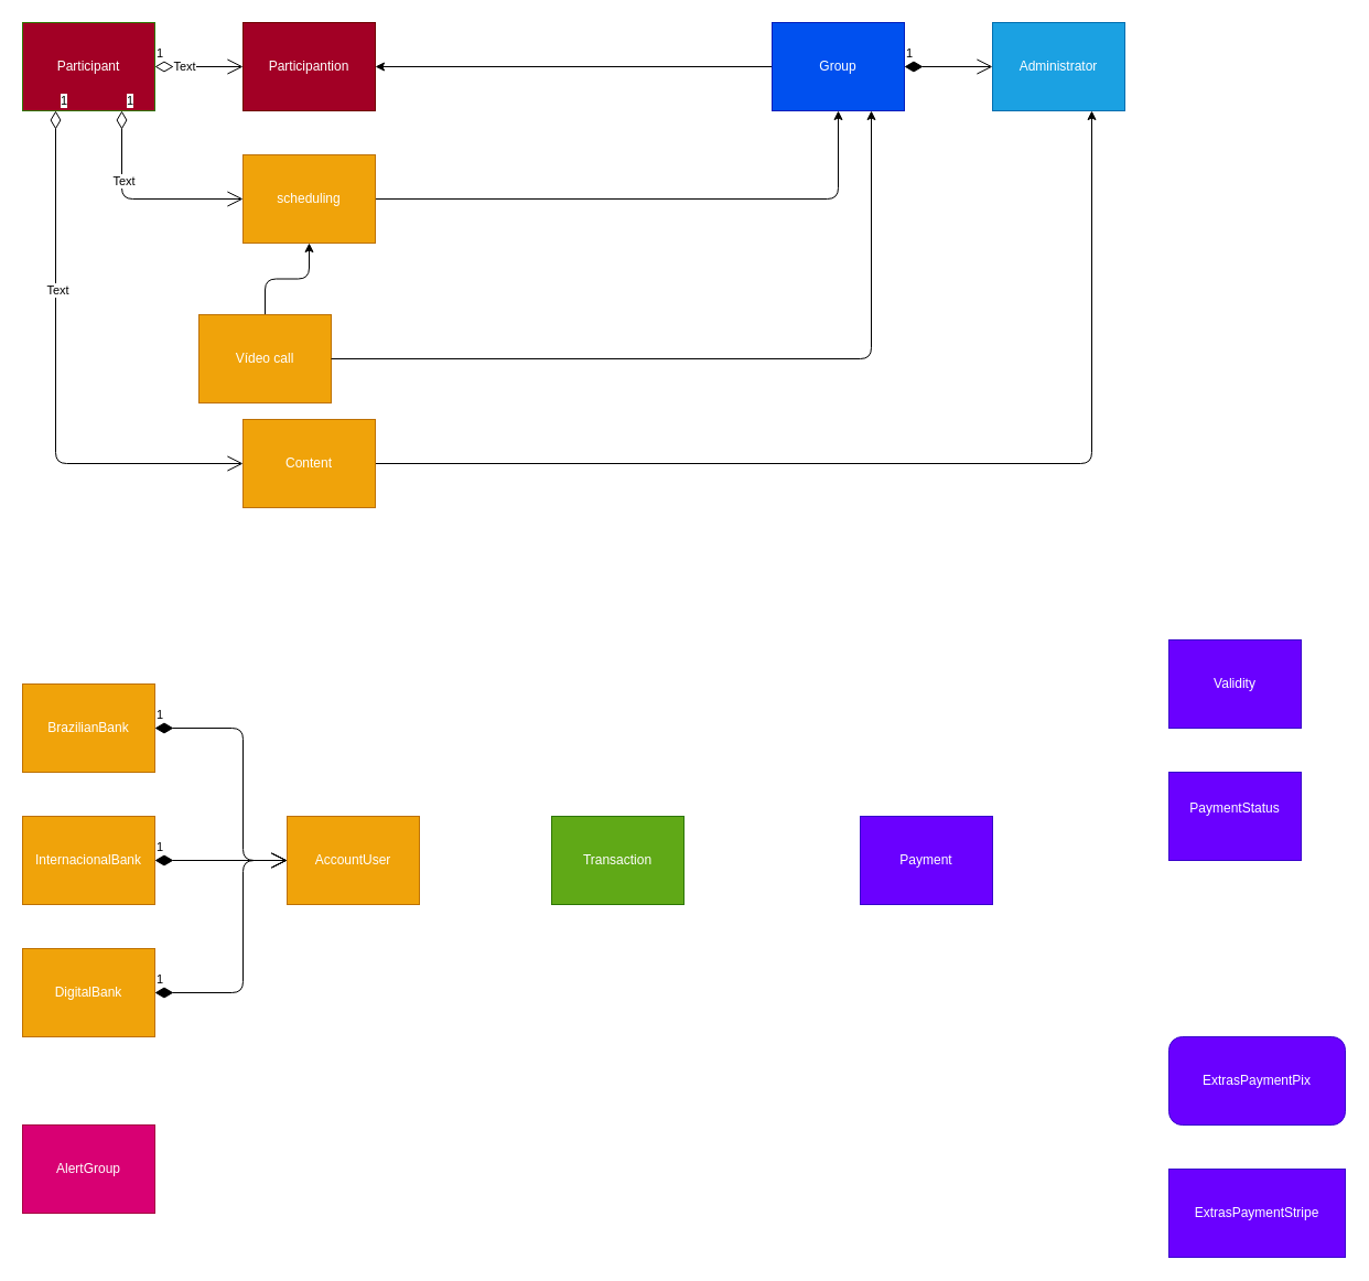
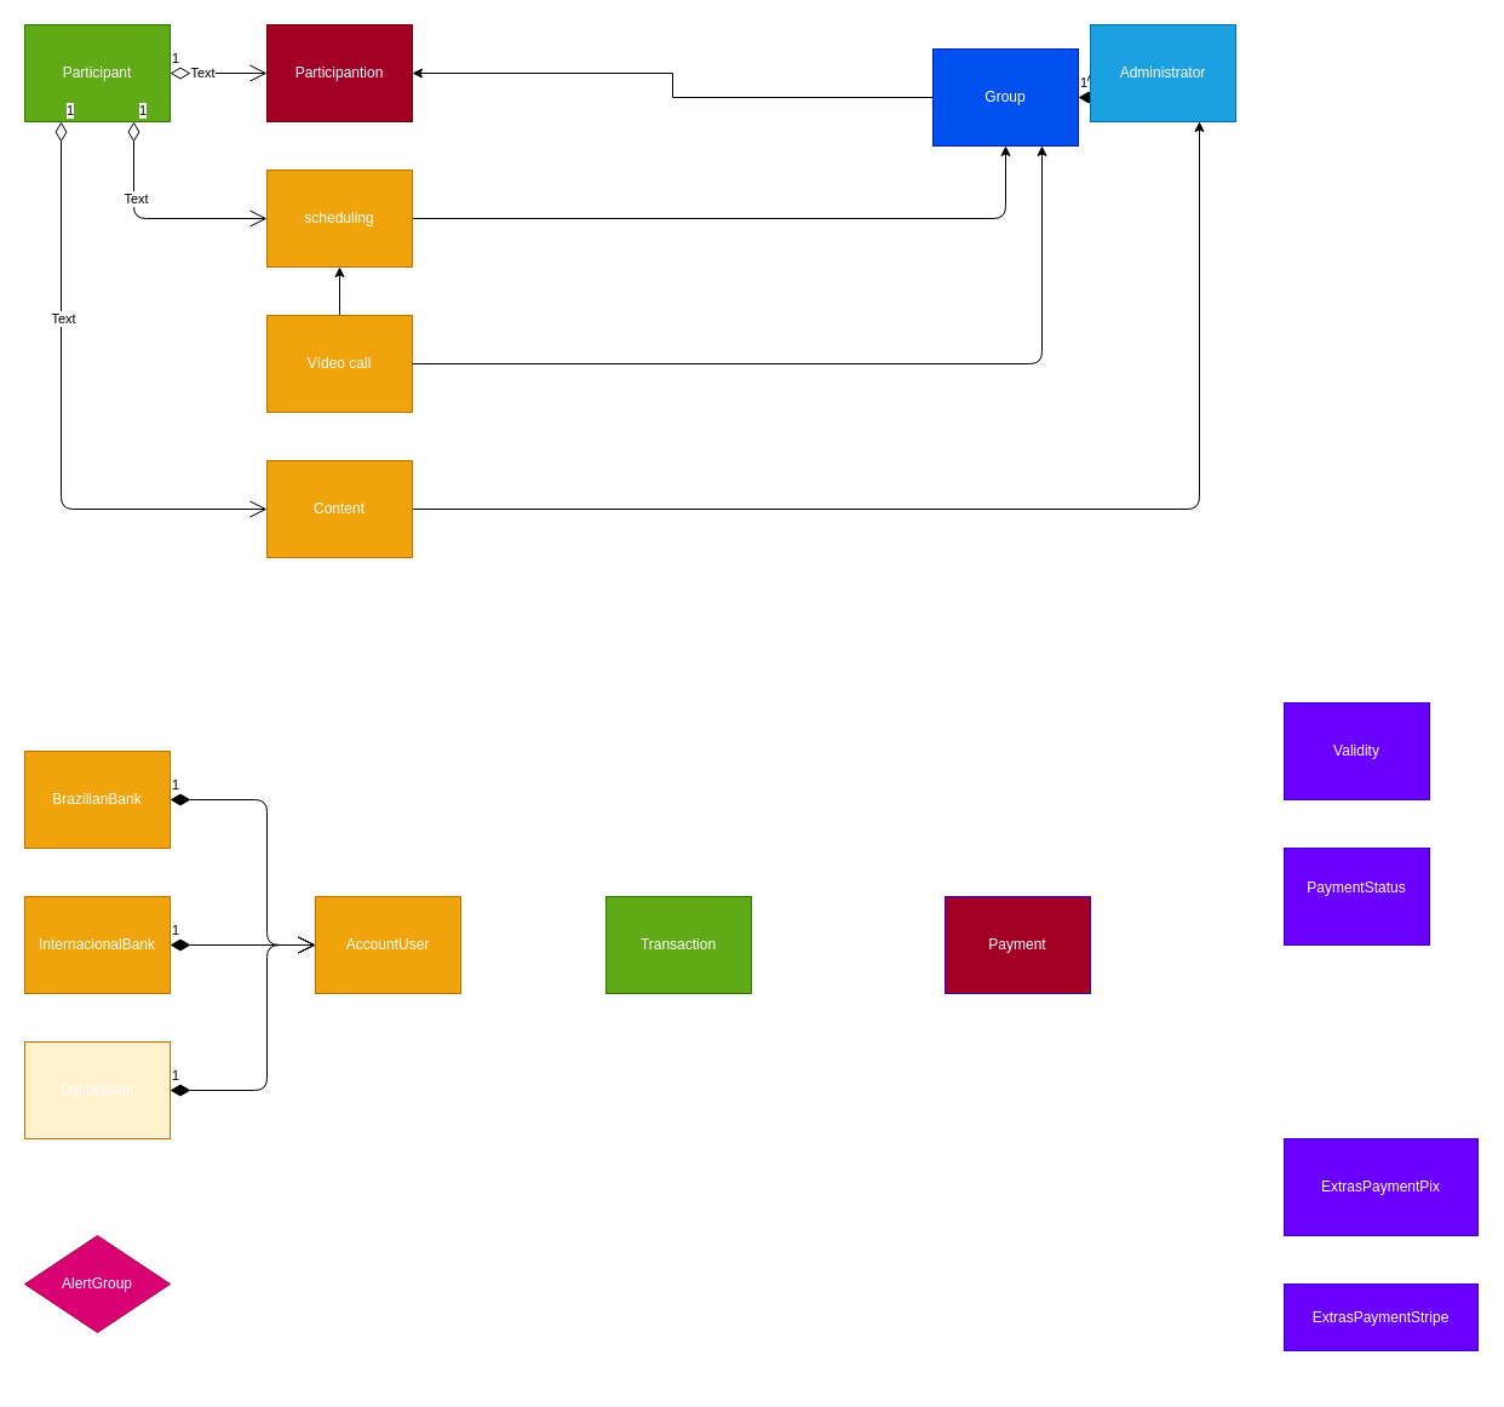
  <mxCell id="0" />
  <mxCell id="1" parent="0" />
  <mxCell id="2" value="1" style="endArrow=open;html=1;endSize=12;startArrow=diamondThin;startSize=14;startFill=1;edgeStyle=orthogonalEdgeStyle;align=left;verticalAlign=bottom;entryX=0;entryY=0.5;entryDx=0;entryDy=0;exitX=1;exitY=0.5;exitDx=0;exitDy=0;" parent="1" source="9" target="10" edge="1"><mxGeometry x="-1" y="3" relative="1" as="geometry"><mxPoint x="780" y="53" as="sourcePoint" /><mxPoint x="900" y="53" as="targetPoint" /></mxGeometry></mxCell>
  <mxCell id="3" value="1" style="endArrow=open;html=1;endSize=12;startArrow=diamondThin;startSize=14;startFill=1;edgeStyle=orthogonalEdgeStyle;align=left;verticalAlign=bottom;exitX=1;exitY=0.5;exitDx=0;exitDy=0;entryX=0;entryY=0.5;entryDx=0;entryDy=0;" parent="1" source="20" target="19" edge="1"><mxGeometry x="-1" y="3" relative="1" as="geometry"><mxPoint x="130" y="649" as="sourcePoint" /><mxPoint x="260" y="700" as="targetPoint" /><Array as="points"><mxPoint x="220" y="660" /><mxPoint x="220" y="780" /></Array></mxGeometry></mxCell>
  <mxCell id="4" value="1" style="endArrow=open;html=1;endSize=12;startArrow=diamondThin;startSize=14;startFill=0;edgeStyle=orthogonalEdgeStyle;align=left;verticalAlign=bottom;entryX=0;entryY=0.5;entryDx=0;entryDy=0;exitX=1;exitY=0.5;exitDx=0;exitDy=0;" parent="1" source="12" target="11" edge="1"><mxGeometry x="-1" y="3" relative="1" as="geometry"><mxPoint x="135" y="100" as="sourcePoint" /><mxPoint x="-70" y="-146" as="targetPoint" /></mxGeometry></mxCell>
  <mxCell id="5" value="Text" style="edgeLabel;html=1;align=center;verticalAlign=middle;resizable=0;points=[];" parent="4" vertex="1" connectable="0"><mxGeometry x="-0.339" y="1" relative="1" as="geometry"><mxPoint as="offset" /></mxGeometry></mxCell>
  <mxCell id="6" value="1" style="endArrow=open;html=1;endSize=12;startArrow=diamondThin;startSize=14;startFill=1;edgeStyle=orthogonalEdgeStyle;align=left;verticalAlign=bottom;exitX=1;exitY=0.5;exitDx=0;exitDy=0;entryX=0;entryY=0.5;entryDx=0;entryDy=0;" parent="1" source="21" target="19" edge="1"><mxGeometry x="-1" y="3" relative="1" as="geometry"><mxPoint x="350" y="603" as="sourcePoint" /><mxPoint x="260" y="700" as="targetPoint" /><Array as="points"><mxPoint x="240" y="780" /><mxPoint x="240" y="780" /></Array></mxGeometry></mxCell>
  <mxCell id="7" value="1" style="endArrow=open;html=1;endSize=12;startArrow=diamondThin;startSize=14;startFill=1;edgeStyle=orthogonalEdgeStyle;align=left;verticalAlign=bottom;exitX=1;exitY=0.5;exitDx=0;exitDy=0;entryX=0;entryY=0.5;entryDx=0;entryDy=0;" parent="1" source="22" target="19" edge="1"><mxGeometry x="-1" y="3" relative="1" as="geometry"><mxPoint x="-120" y="990" as="sourcePoint" /><mxPoint x="-60" y="650" as="targetPoint" /><Array as="points"><mxPoint x="220" y="900" /><mxPoint x="220" y="780" /></Array></mxGeometry></mxCell>
  <mxCell id="8" value="" style="edgeStyle=orthogonalEdgeStyle;rounded=0;orthogonalLoop=1;jettySize=auto;html=1;" parent="1" source="9" target="11" edge="1"><mxGeometry relative="1" as="geometry" /></mxCell>
- <mxCell id="9" value="Group" style="rounded=0;whiteSpace=wrap;html=1;fillColor=#0050ef;strokeColor=#001DBC;fontColor=#ffffff;" parent="1" vertex="1"><mxGeometry y="20" width="120" height="80" as="geometry" x="700" /></mxCell>
+ <mxCell id="9" value="Group" style="rounded=0;whiteSpace=wrap;html=1;fillColor=#0050ef;strokeColor=#001DBC;fontColor=#ffffff;" parent="1" vertex="1"><mxGeometry x="770" y="40" width="120" height="80" as="geometry" /></mxCell>
  <mxCell id="10" value="&lt;div&gt;Administrator&lt;/div&gt;" style="rounded=0;whiteSpace=wrap;html=1;fillColor=#1ba1e2;strokeColor=#006EAF;fontColor=#ffffff;" parent="1" vertex="1"><mxGeometry x="900" y="20" width="120" height="80" as="geometry" /></mxCell>
  <mxCell id="11" value="Participantion" style="rounded=0;whiteSpace=wrap;html=1;fillColor=#a20025;strokeColor=#6F0000;fontColor=#ffffff;" parent="1" vertex="1"><mxGeometry x="220" y="20" width="120" height="80" as="geometry" /></mxCell>
- <mxCell id="12" value="&lt;div&gt;Participant&lt;/div&gt;" style="rounded=0;whiteSpace=wrap;html=1;fillColor=#a20025;strokeColor=#2D7600;fontColor=#ffffff;" parent="1" vertex="1"><mxGeometry x="20" y="20" width="120" height="80" as="geometry" /></mxCell>
+ <mxCell id="12" value="&lt;div&gt;Participant&lt;/div&gt;" style="rounded=0;whiteSpace=wrap;html=1;fillColor=#60a917;strokeColor=#2D7600;fontColor=#ffffff;" parent="1" vertex="1"><mxGeometry x="20" y="20" width="120" height="80" as="geometry" /></mxCell>
  <mxCell id="13" value="Validity" style="rounded=0;whiteSpace=wrap;html=1;fillColor=#6a00ff;strokeColor=#3700CC;fontColor=#ffffff;" parent="1" vertex="1"><mxGeometry x="1060" y="580" width="120" height="80" as="geometry" /></mxCell>
  <mxCell id="14" value="&lt;br&gt;PaymentStatus&lt;div&gt;&lt;br&gt;&lt;br&gt;&lt;/div&gt;" style="rounded=0;whiteSpace=wrap;html=1;fillColor=#6a00ff;strokeColor=#3700CC;fontColor=#ffffff;" parent="1" vertex="1"><mxGeometry x="1060" y="700" width="120" height="80" as="geometry" /></mxCell>
- <mxCell id="15" value="ExtrasPaymentPix" style="whiteSpace=wrap;html=1;fillColor=#6a00ff;strokeColor=#3700CC;fontColor=#ffffff;rounded=1;" parent="1" vertex="1"><mxGeometry x="1060" y="940" width="160" height="80" as="geometry" /></mxCell>
- <mxCell id="16" value="ExtrasPaymentStripe" style="rounded=0;whiteSpace=wrap;html=1;fillColor=#6a00ff;strokeColor=#3700CC;fontColor=#ffffff;" parent="1" vertex="1"><mxGeometry x="1060" y="1060" width="160" height="80" as="geometry" /></mxCell>
- <mxCell id="17" value="Payment" style="rounded=0;whiteSpace=wrap;html=1;fillColor=#6a00ff;strokeColor=#3700CC;fontColor=#ffffff;" parent="1" vertex="1"><mxGeometry x="780" y="740" width="120" height="80" as="geometry" /></mxCell>
+ <mxCell id="15" value="ExtrasPaymentPix" style="rounded=0;whiteSpace=wrap;html=1;fillColor=#6a00ff;strokeColor=#3700CC;fontColor=#ffffff;" parent="1" vertex="1"><mxGeometry x="1060" y="940" width="160" height="80" as="geometry" /></mxCell>
+ <mxCell id="16" value="ExtrasPaymentStripe" style="rounded=0;whiteSpace=wrap;html=1;fillColor=#6a00ff;strokeColor=#3700CC;fontColor=#ffffff;" parent="1" vertex="1"><mxGeometry x="1060" y="1060" width="160" height="55" as="geometry" /></mxCell>
+ <mxCell id="17" value="Payment" style="rounded=0;whiteSpace=wrap;html=1;fillColor=#a20025;strokeColor=#3700CC;fontColor=#ffffff;" parent="1" vertex="1"><mxGeometry x="780" y="740" width="120" height="80" as="geometry" /></mxCell>
  <mxCell id="18" value="Transaction" style="rounded=0;whiteSpace=wrap;html=1;fillColor=#60a917;strokeColor=#2D7600;fontColor=#ffffff;" parent="1" vertex="1"><mxGeometry x="500" y="740" width="120" height="80" as="geometry" /></mxCell>
  <mxCell id="19" value="AccountUser" style="rounded=0;whiteSpace=wrap;html=1;fillColor=#f0a30a;strokeColor=#BD7000;fontColor=#ffffff;" parent="1" vertex="1"><mxGeometry x="260" y="740" width="120" height="80" as="geometry" /></mxCell>
  <mxCell id="20" value="BrazilianBank" style="rounded=0;whiteSpace=wrap;html=1;fillColor=#f0a30a;strokeColor=#BD7000;fontColor=#ffffff;" parent="1" vertex="1"><mxGeometry x="20" y="620" width="120" height="80" as="geometry" /></mxCell>
  <mxCell id="21" value="InternacionalBank" style="rounded=0;whiteSpace=wrap;html=1;fillColor=#f0a30a;strokeColor=#BD7000;fontColor=#ffffff;" parent="1" vertex="1"><mxGeometry x="20" y="740" width="120" height="80" as="geometry" /></mxCell>
- <mxCell id="22" value="DigitalBank" style="rounded=0;whiteSpace=wrap;html=1;fillColor=#f0a30a;strokeColor=#BD7000;fontColor=#ffffff;" parent="1" vertex="1"><mxGeometry x="20" y="860" width="120" height="80" as="geometry" /></mxCell>
- <mxCell id="23" value="AlertGroup" style="rounded=0;whiteSpace=wrap;html=1;fillColor=#d80073;strokeColor=#A50040;fontColor=#ffffff;" parent="1" vertex="1"><mxGeometry x="20" y="1020" width="120" height="80" as="geometry" /></mxCell>
+ <mxCell id="22" value="DigitalBank" style="rounded=0;whiteSpace=wrap;html=1;fillColor=#fff2cc;strokeColor=#BD7000;fontColor=#ffffff;" parent="1" vertex="1"><mxGeometry x="20" y="860" width="120" height="80" as="geometry" /></mxCell>
+ <mxCell id="23" value="AlertGroup" style="rhombus;whiteSpace=wrap;html=1;fillColor=#d80073;strokeColor=#A50040;fontColor=#ffffff;" parent="1" vertex="1"><mxGeometry x="20" y="1020" width="120" height="80" as="geometry" /></mxCell>
  <mxCell id="24" value="" style="edgeStyle=orthogonalEdgeStyle;rounded=1;orthogonalLoop=1;jettySize=auto;html=1;" parent="1" source="25" target="9" edge="1"><mxGeometry relative="1" as="geometry"><mxPoint x="430" y="180" as="targetPoint" /></mxGeometry></mxCell>
  <mxCell id="25" value="scheduling" style="rounded=0;whiteSpace=wrap;html=1;fillColor=#f0a30a;strokeColor=#BD7000;fontColor=#ffffff;" parent="1" vertex="1"><mxGeometry x="220" y="140" width="120" height="80" as="geometry" /></mxCell>
  <mxCell id="26" value="1" style="endArrow=open;html=1;endSize=12;startArrow=diamondThin;startSize=14;startFill=0;edgeStyle=orthogonalEdgeStyle;align=left;verticalAlign=bottom;entryX=0;entryY=0.5;entryDx=0;entryDy=0;exitX=0.75;exitY=1;exitDx=0;exitDy=0;" parent="1" source="12" target="25" edge="1"><mxGeometry x="-1" y="3" relative="1" as="geometry"><mxPoint x="150" y="70" as="sourcePoint" /><mxPoint x="230" y="70" as="targetPoint" /></mxGeometry></mxCell>
  <mxCell id="27" value="Text" style="edgeLabel;html=1;align=center;verticalAlign=middle;resizable=0;points=[];" parent="26" vertex="1" connectable="0"><mxGeometry x="-0.339" y="1" relative="1" as="geometry"><mxPoint as="offset" /></mxGeometry></mxCell>
  <mxCell id="28" value="" style="edgeStyle=orthogonalEdgeStyle;rounded=1;orthogonalLoop=1;jettySize=auto;html=1;fontColor=#B3B3B3;" parent="1" source="29" target="25" edge="1"><mxGeometry relative="1" as="geometry"><mxPoint x="420" y="300" as="targetPoint" /></mxGeometry></mxCell>
- <mxCell id="29" value="Vídeo call" style="rounded=0;whiteSpace=wrap;html=1;fillColor=#f0a30a;strokeColor=#BD7000;fontColor=#ffffff;" parent="1" vertex="1"><mxGeometry x="180" y="285" width="120" height="80" as="geometry" /></mxCell>
+ <mxCell id="29" value="Vídeo call" style="rounded=0;whiteSpace=wrap;html=1;fillColor=#f0a30a;strokeColor=#BD7000;fontColor=#ffffff;" parent="1" vertex="1"><mxGeometry x="220" y="260" width="120" height="80" as="geometry" /></mxCell>
  <mxCell id="30" value="" style="edgeStyle=orthogonalEdgeStyle;rounded=1;orthogonalLoop=1;jettySize=auto;html=1;fontColor=#B3B3B3;entryX=0.75;entryY=1;entryDx=0;entryDy=0;" parent="1" source="31" target="10" edge="1"><mxGeometry relative="1" as="geometry"><mxPoint x="420" y="420" as="targetPoint" /></mxGeometry></mxCell>
  <mxCell id="31" value="Content" style="rounded=0;whiteSpace=wrap;html=1;fillColor=#f0a30a;strokeColor=#BD7000;fontColor=#ffffff;" parent="1" vertex="1"><mxGeometry x="220" y="380" width="120" height="80" as="geometry" /></mxCell>
  <mxCell id="32" value="1" style="endArrow=open;html=1;endSize=12;startArrow=diamondThin;startSize=14;startFill=0;edgeStyle=orthogonalEdgeStyle;align=left;verticalAlign=bottom;entryX=0;entryY=0.5;entryDx=0;entryDy=0;exitX=0.25;exitY=1;exitDx=0;exitDy=0;" parent="1" source="12" target="31" edge="1"><mxGeometry x="-1" y="3" relative="1" as="geometry"><mxPoint x="100" y="120" as="sourcePoint" /><mxPoint x="230" y="310" as="targetPoint" /><Array as="points"><mxPoint x="50" y="420" /></Array></mxGeometry></mxCell>
  <mxCell id="33" value="Text" style="edgeLabel;html=1;align=center;verticalAlign=middle;resizable=0;points=[];" parent="32" vertex="1" connectable="0"><mxGeometry x="-0.339" y="1" relative="1" as="geometry"><mxPoint as="offset" /></mxGeometry></mxCell>
  <mxCell id="34" value="" style="edgeStyle=orthogonalEdgeStyle;rounded=1;orthogonalLoop=1;jettySize=auto;html=1;exitX=1;exitY=0.5;exitDx=0;exitDy=0;entryX=0.75;entryY=1;entryDx=0;entryDy=0;" parent="1" source="29" target="9" edge="1"><mxGeometry relative="1" as="geometry"><mxPoint x="350" y="190" as="sourcePoint" /><mxPoint x="770" y="110" as="targetPoint" /></mxGeometry></mxCell>
